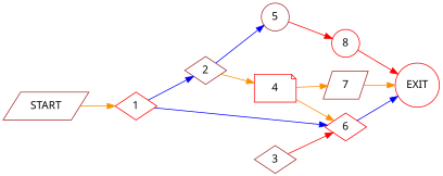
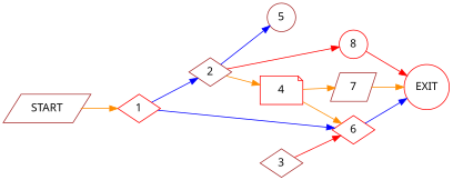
  digraph {
    fontname="Noto Sans"
    rankdir=LR
    node [color=brown fontname="Noto Sans" shape=diamond]
    edge [color=darkorange fontname="Noto Sans"]
    n1 [label=START shape=parallelogram]
    1 [color=red]
    2
    6 [color=red]
    n5 [color=red label=EXIT shape=circle]
    4 [color=red shape=note]
    5 [shape=circle]
    3
    7 [shape=parallelogram]
    8 [color=red shape=circle]
    n1 -> 1
    1 -> 2 [color=blue]
    1 -> 6 [color=blue]
    2 -> 4
    2 -> 5 [color=blue]
    6 -> n5 [color=blue]
    4 -> 6
    4 -> 7
-   5 -> 8 [color=red]
+   2 -> 8 [color=red]
    3 -> 6 [color=red]
    7 -> n5
    8 -> n5 [color=red]
  }
